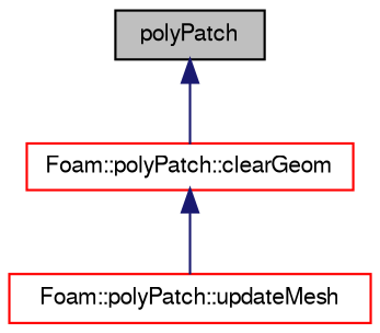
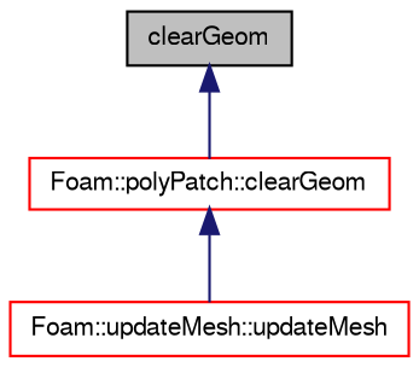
  digraph {
    rankdir=TB
    node [color=red fontname=FreeSans fontsize=10 shape=record]
    edge [color=midnightblue dir=back fontname=FreeSans fontsize=10 labelfontname=FreeSans labelfontsize=10 style=solid]
-   n1 [color=black fillcolor=grey75 fontcolor=black height=0.2 label=polyPatch style=filled width=0.4]
+   n1 [color=black fillcolor=grey75 fontcolor=black height=0.2 label=clearGeom style=filled width=0.4]
    n2 [height=0.2 label="Foam::polyPatch::clearGeom" width=0.4]
-   n3 [height=0.2 label="Foam::polyPatch::updateMesh" width=0.4]
+   n3 [height=0.2 label="Foam::updateMesh::updateMesh" width=0.4]
    n1 -> n2
    n2 -> n3
  }
